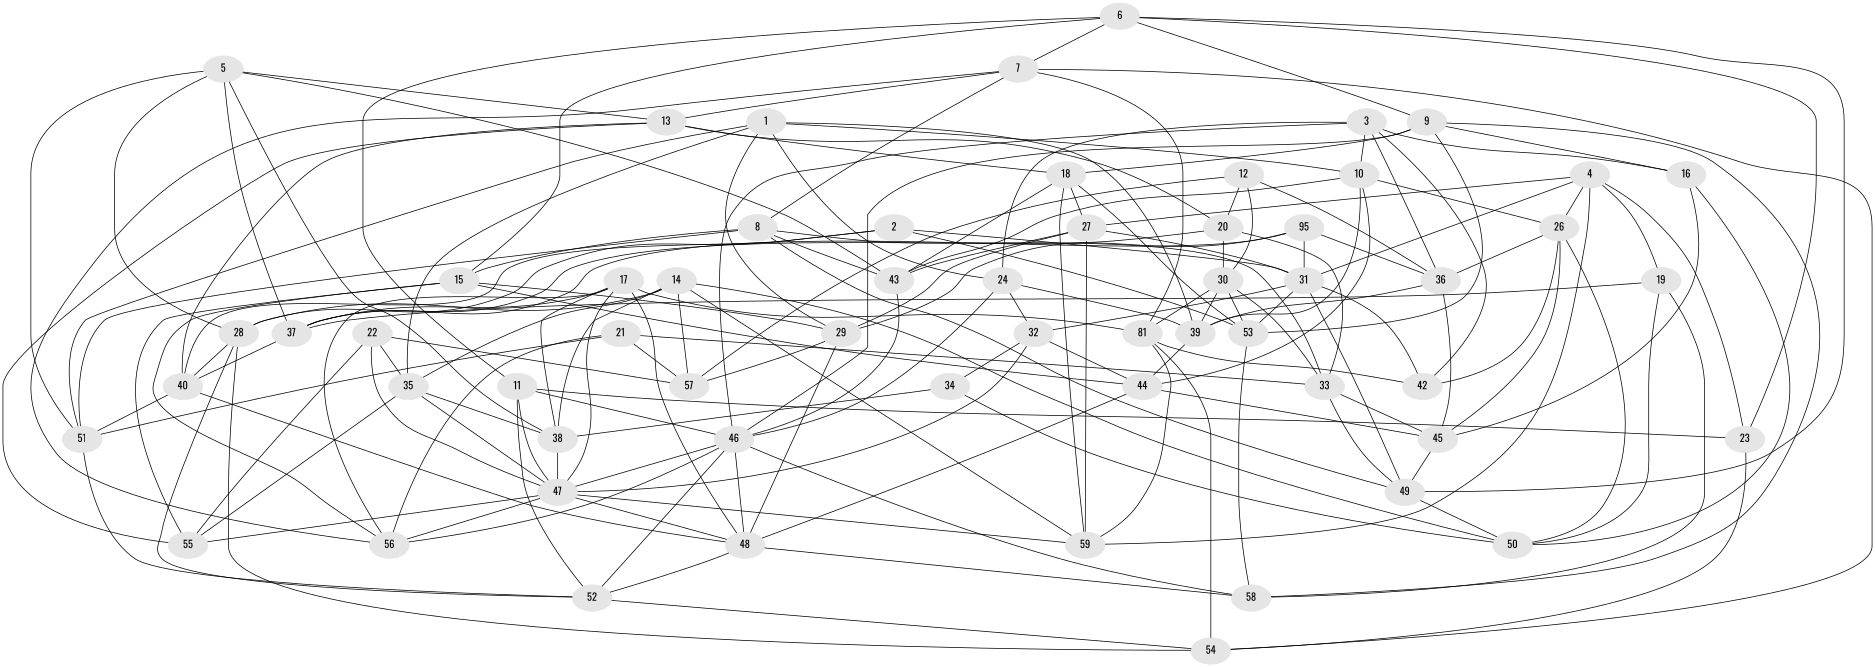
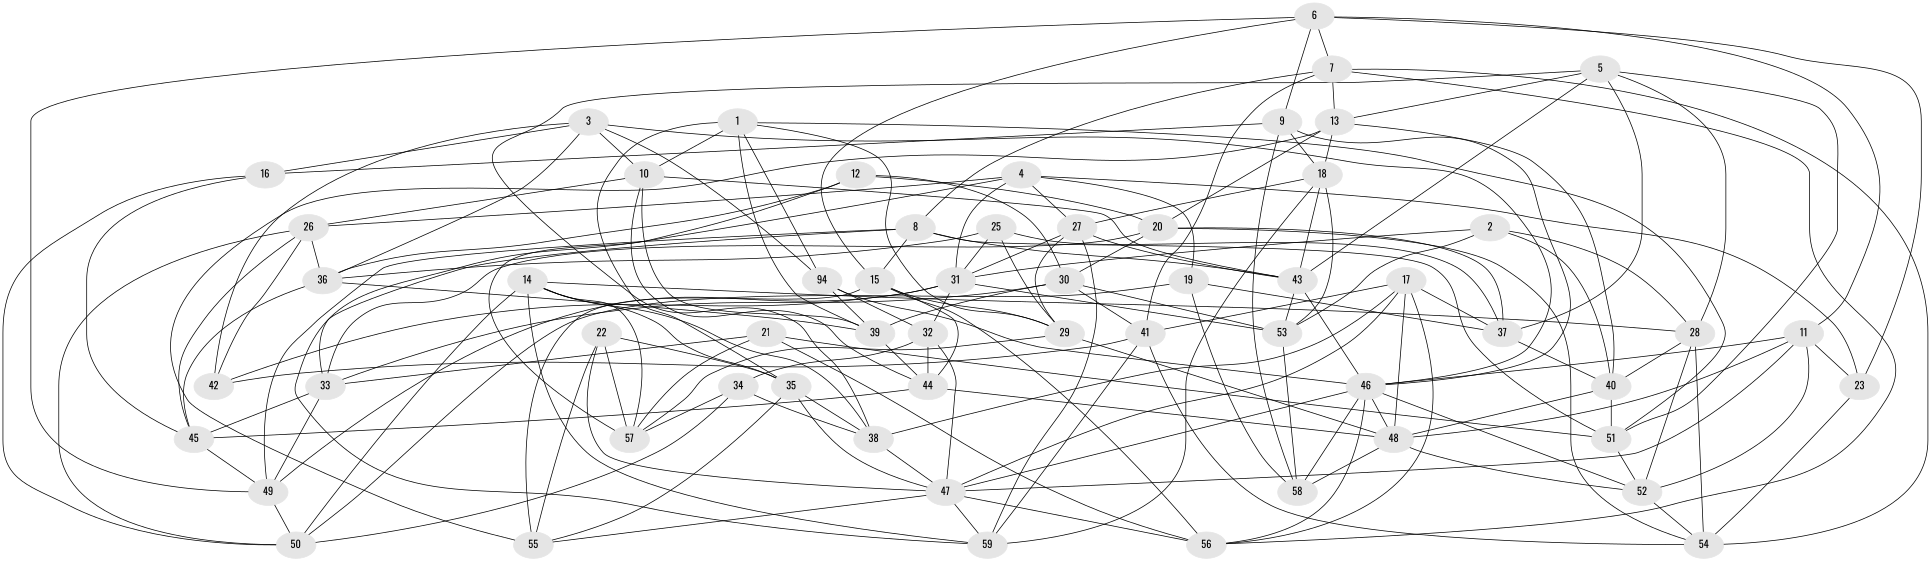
  graph {
    fontname=Oswald
    node [color=gray90 fontname=Oswald style=filled]
    edge [fontname=Oswald weight=1.0]
    1
    10
-   24
+   24 [label=94]
    29
    35
    39
    51
    26
    43
    44
    46
    32
    48
    57
    38
    47
    55
    52
    2
    28
    31
    40
    53
    54
    42
    49
    58
    3
    16
    36
    50
    45
    56
    4
    19
    23
    27
    59
    37
    5
    13
    18
    20
    6
    7
    9
    11
    15
    8
-   41 [label=81]
+   41
    33
    12
    30
    14
    17
    21
    22
    34
-   25 [label=95]
+   25
    1 -- 10
    1 -- 24
    1 -- 29
    1 -- 35
    1 -- 39
    1 -- 51
    10 -- 39
    10 -- 26
    10 -- 43
    10 -- 44
    24 -- 39
    24 -- 46
    24 -- 32 [weight=2.0]
    29 -- 48
    29 -- 57
    35 -- 38
    35 -- 47
    35 -- 55
    39 -- 44
    51 -- 52
    26 -- 42
    26 -- 36
    26 -- 50
    26 -- 45
    43 -- 46
    44 -- 48
    44 -- 45
    46 -- 48
    46 -- 47
    46 -- 52
    46 -- 58
    46 -- 56
    32 -- 44
    32 -- 47
    32 -- 34
    48 -- 52
    48 -- 58
    38 -- 47
    47 -- 55
    47 -- 56
    47 -- 59
    52 -- 54
    2 -- 28
    2 -- 31
    2 -- 40
    2 -- 53
    28 -- 52
    28 -- 40
    28 -- 54
    31 -- 32
    31 -- 53
    31 -- 42
    31 -- 49
    40 -- 51
    40 -- 48
    53 -- 58
    49 -- 50
    3 -- 10
    3 -- 24
    3 -- 46
    3 -- 42
    3 -- 16
    3 -- 36
    16 -- 50
    16 -- 45
    36 -- 39
    36 -- 45
    45 -- 49
    4 -- 26
    4 -- 31
    4 -- 19
    4 -- 23
    4 -- 27
    4 -- 59
    19 -- 58
    19 -- 50
    19 -- 37
    23 -- 54
    27 -- 29
    27 -- 43
    27 -- 31
    27 -- 59
    37 -- 40
    5 -- 51
    5 -- 43
    5 -- 38
    5 -- 28
    5 -- 37
    5 -- 13
    13 -- 55
    13 -- 40
    13 -- 18
    13 -- 20
    18 -- 43
    18 -- 53
    18 -- 27
    18 -- 59
+   20 -- 54
    20 -- 37
    20 -- 33
    20 -- 30
    6 -- 49
    6 -- 23
    6 -- 7
    6 -- 9
    6 -- 11
    6 -- 15
    7 -- 54
    7 -- 56
    7 -- 13
    7 -- 8
    7 -- 41
    9 -- 46
-   9 -- 53
+   43 -- 53
    9 -- 58
    9 -- 16
    9 -- 18
    11 -- 46
-   47 -- 48
+   11 -- 48
    11 -- 47
    11 -- 52
    11 -- 23
    15 -- 29
    15 -- 44
    15 -- 55
    15 -- 56
    8 -- 51
    8 -- 43
    8 -- 49
    8 -- 15
    8 -- 33
    41 -- 54
    41 -- 42
    41 -- 59
    33 -- 49
    33 -- 45
    12 -- 57
    12 -- 36
    12 -- 20
    12 -- 30
    30 -- 39
    30 -- 53
    30 -- 41
    30 -- 33
    14 -- 35
    14 -- 57
    14 -- 38
    14 -- 28
    14 -- 50
    14 -- 59
    17 -- 48
    17 -- 38
    17 -- 47
    17 -- 56
    17 -- 37
    17 -- 41
    21 -- 51
    21 -- 57
    21 -- 56
    21 -- 33
    22 -- 35
    22 -- 57
    22 -- 47
    22 -- 55
+   34 -- 57
    34 -- 38
    34 -- 50
    25 -- 29
    25 -- 31
    25 -- 36
    25 -- 37
  }
